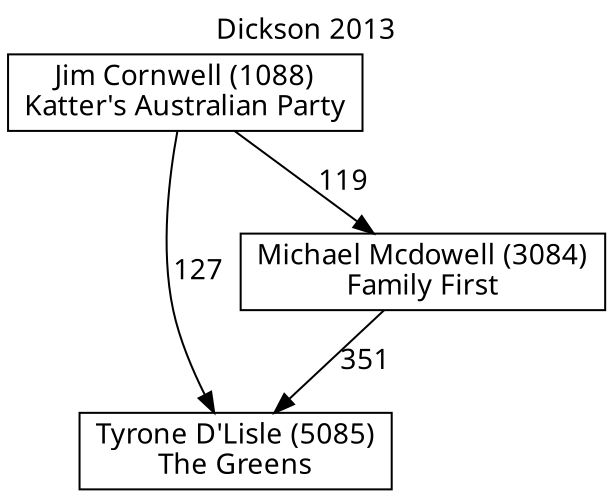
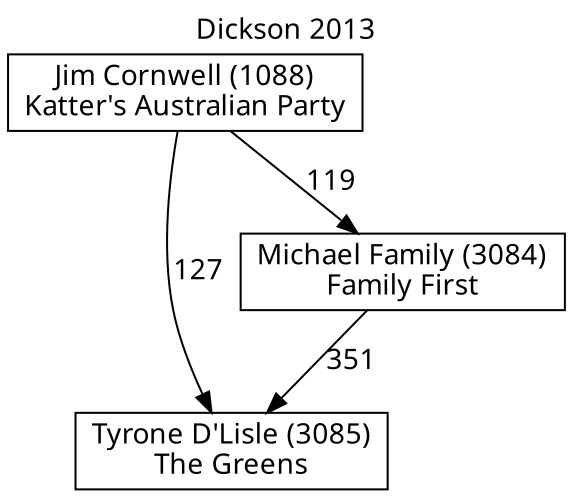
  digraph {
    fontname="Noto Sans"
    label="Dickson 2013"
    labelloc=t
    mclimit=10
    node [fontname="Noto Sans" shape=box]
    edge [fontname="Noto Sans"]
-   n1 [label="Tyrone D'Lisle (5085)\nThe Greens"]
-   n2 [label="Michael Mcdowell (3084)\nFamily First"]
+   n1 [label="Tyrone D'Lisle (3085)\nThe Greens"]
+   n2 [label="Michael Family (3084)\nFamily First"]
    n3 [label="Jim Cornwell (1088)\nKatter's Australian Party"]
    n2 -> n1 [label=351]
    n3 -> n1 [label=127]
    n3 -> n2 [label=119]
  }
